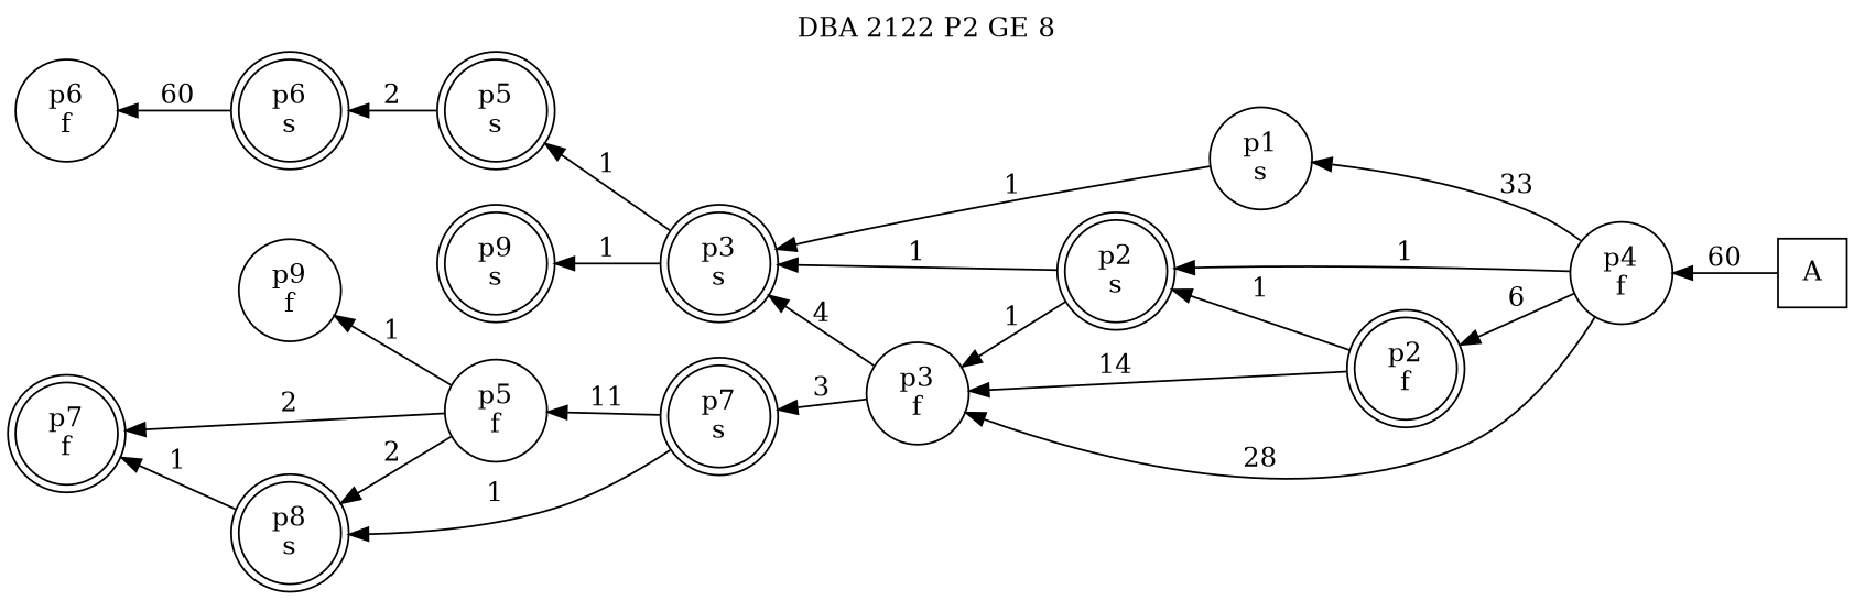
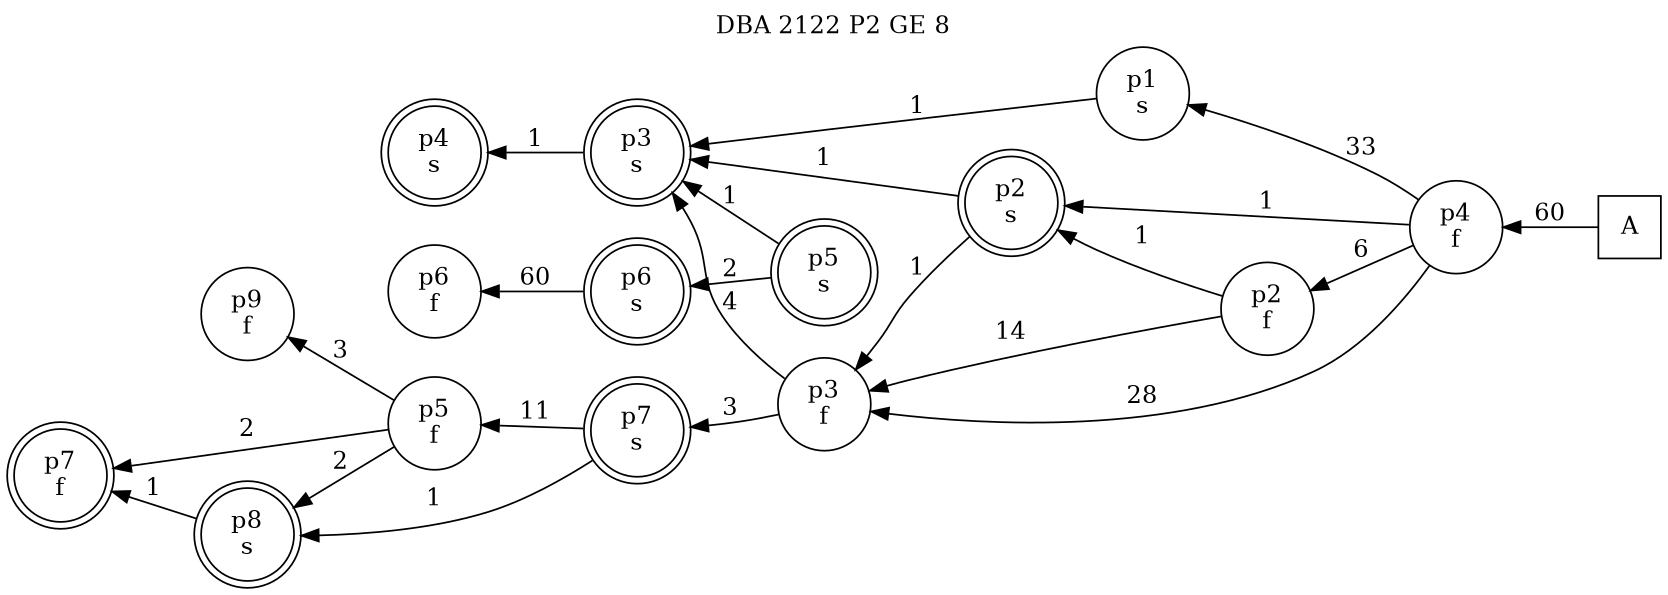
  digraph {
    label=" DBA 2122 P2 GE 8 "
    labelloc=tl
    rankdir=RL
    node [shape=doublecircle]
    n1 [label=A shape=square]
    n2 [label="p4\nf" shape=circle]
    n3 [label="p1\ns" shape=circle]
-   n4 [label="p2\nf"]
+   n4 [label="p2\nf" shape=circle]
    n5 [label="p3\nf" shape=circle]
    n6 [label="p2\ns"]
    n7 [label="p3\ns"]
    n8 [label="p7\ns"]
    n9 [label="p5\ns"]
-   n10 [label="p9\ns"]
+   n10 [label="p4\ns"]
    n11 [label="p5\nf" shape=circle]
    n12 [label="p8\ns"]
    n13 [label="p6\ns"]
    n14 [label="p6\nf" shape=circle]
    n15 [label="p7\nf"]
    n16 [label="p9\nf" shape=circle]
    n1 -> n2 [label=60]
    n2 -> n3 [label=33]
    n2 -> n4 [label=6]
    n2 -> n5 [label=28]
    n2 -> n6 [label=1]
    n3 -> n7 [label=1]
    n4 -> n5 [label=14]
    n4 -> n6 [label=1]
    n5 -> n7 [label=4]
    n5 -> n8 [label=3]
    n6 -> n5 [label=1]
    n6 -> n7 [label=1]
-   n7 -> n9 [label=1]
+   n9 -> n7 [label=1]
    n7 -> n10 [label=1]
    n8 -> n11 [label=11]
    n8 -> n12 [label=1]
    n9 -> n13 [label=2]
    n11 -> n12 [label=2]
    n11 -> n15 [label=2]
-   n11 -> n16 [label=1]
+   n11 -> n16 [label=3]
    n12 -> n15 [label=1]
    n13 -> n14 [label=60]
  }
